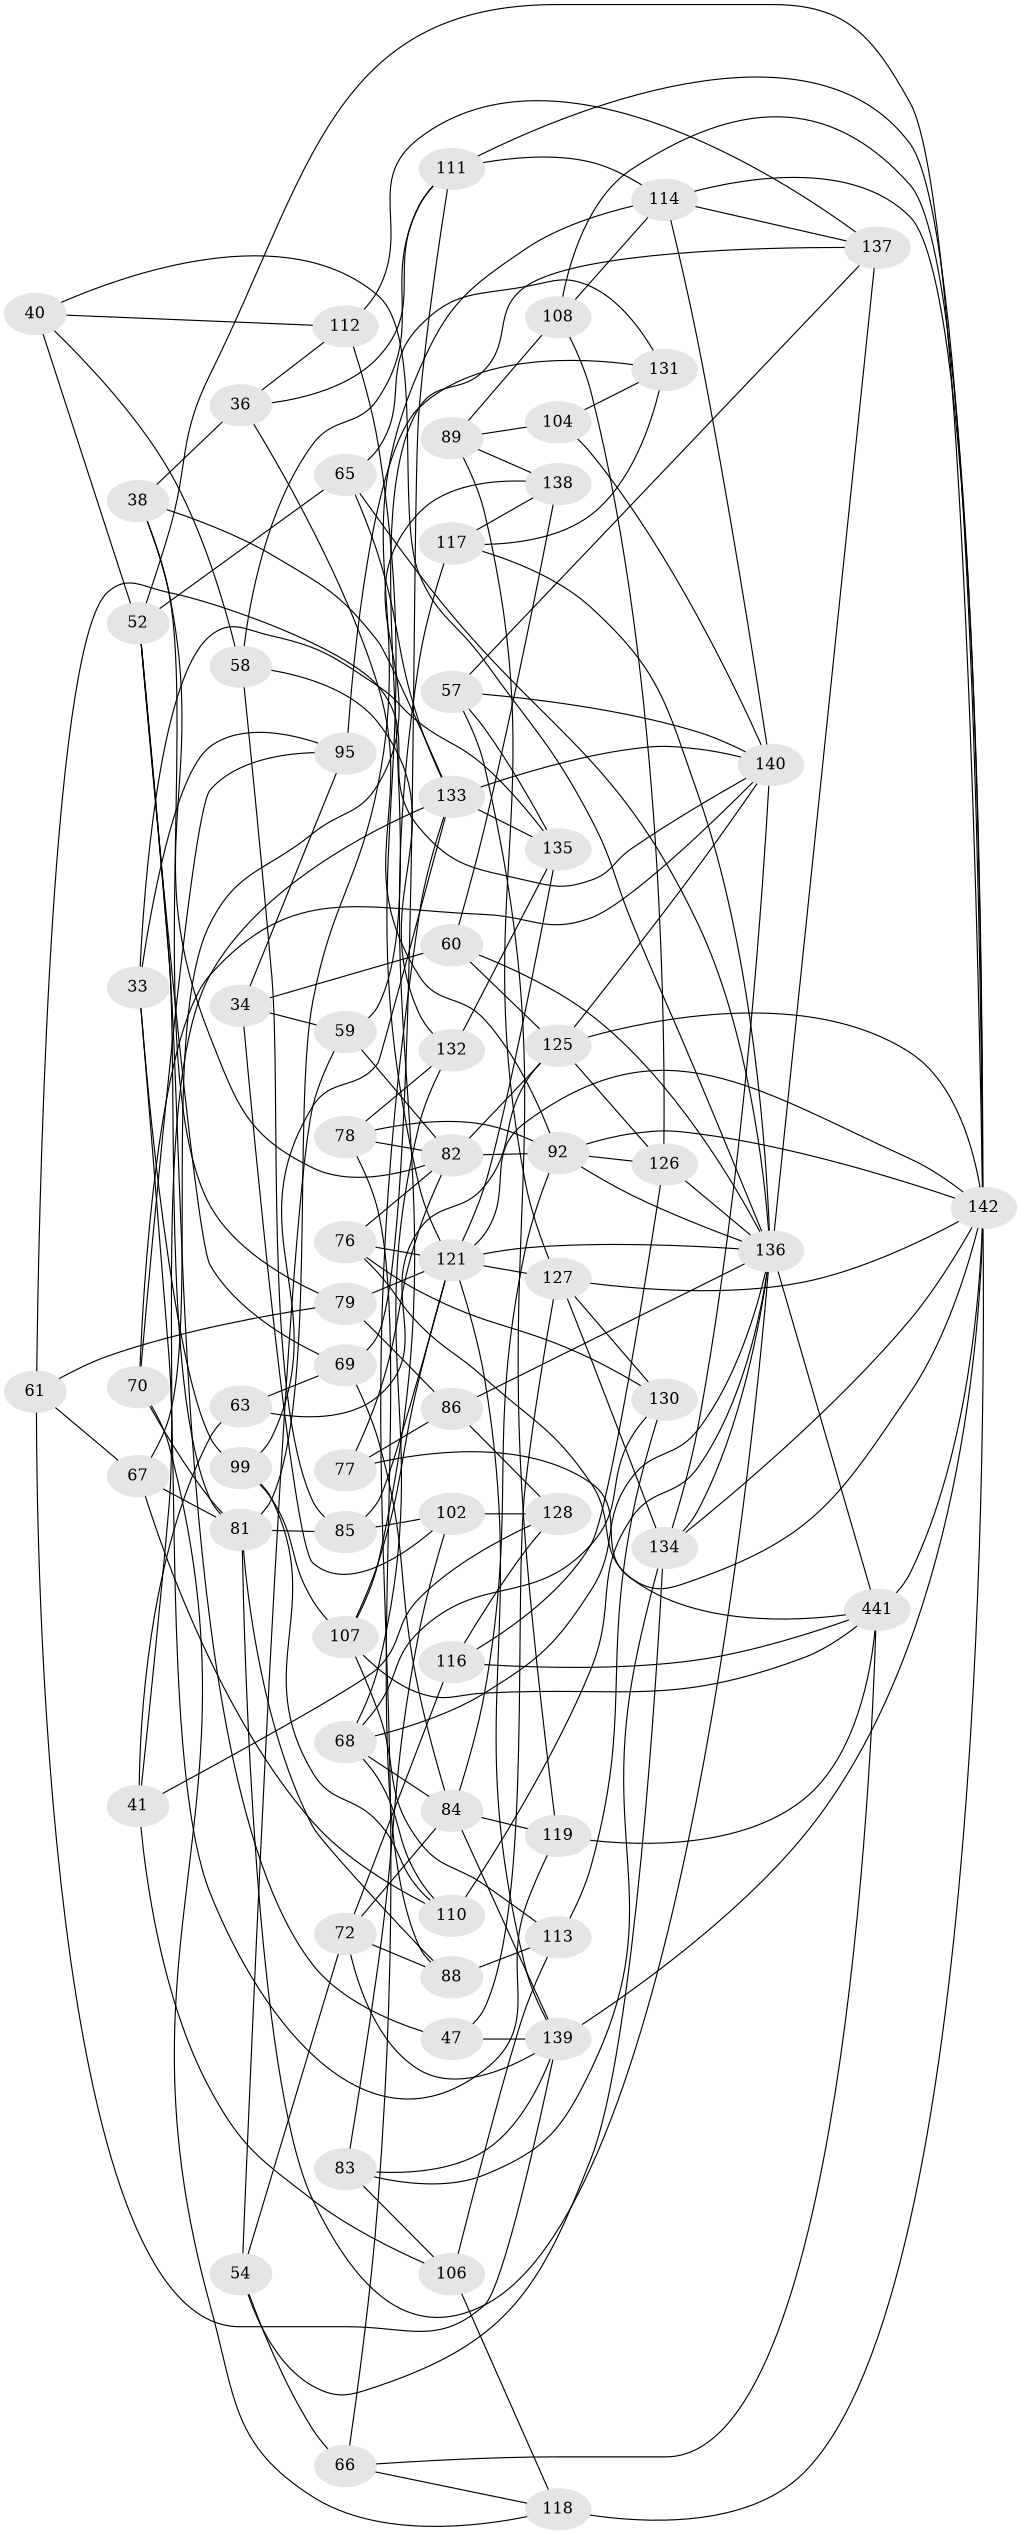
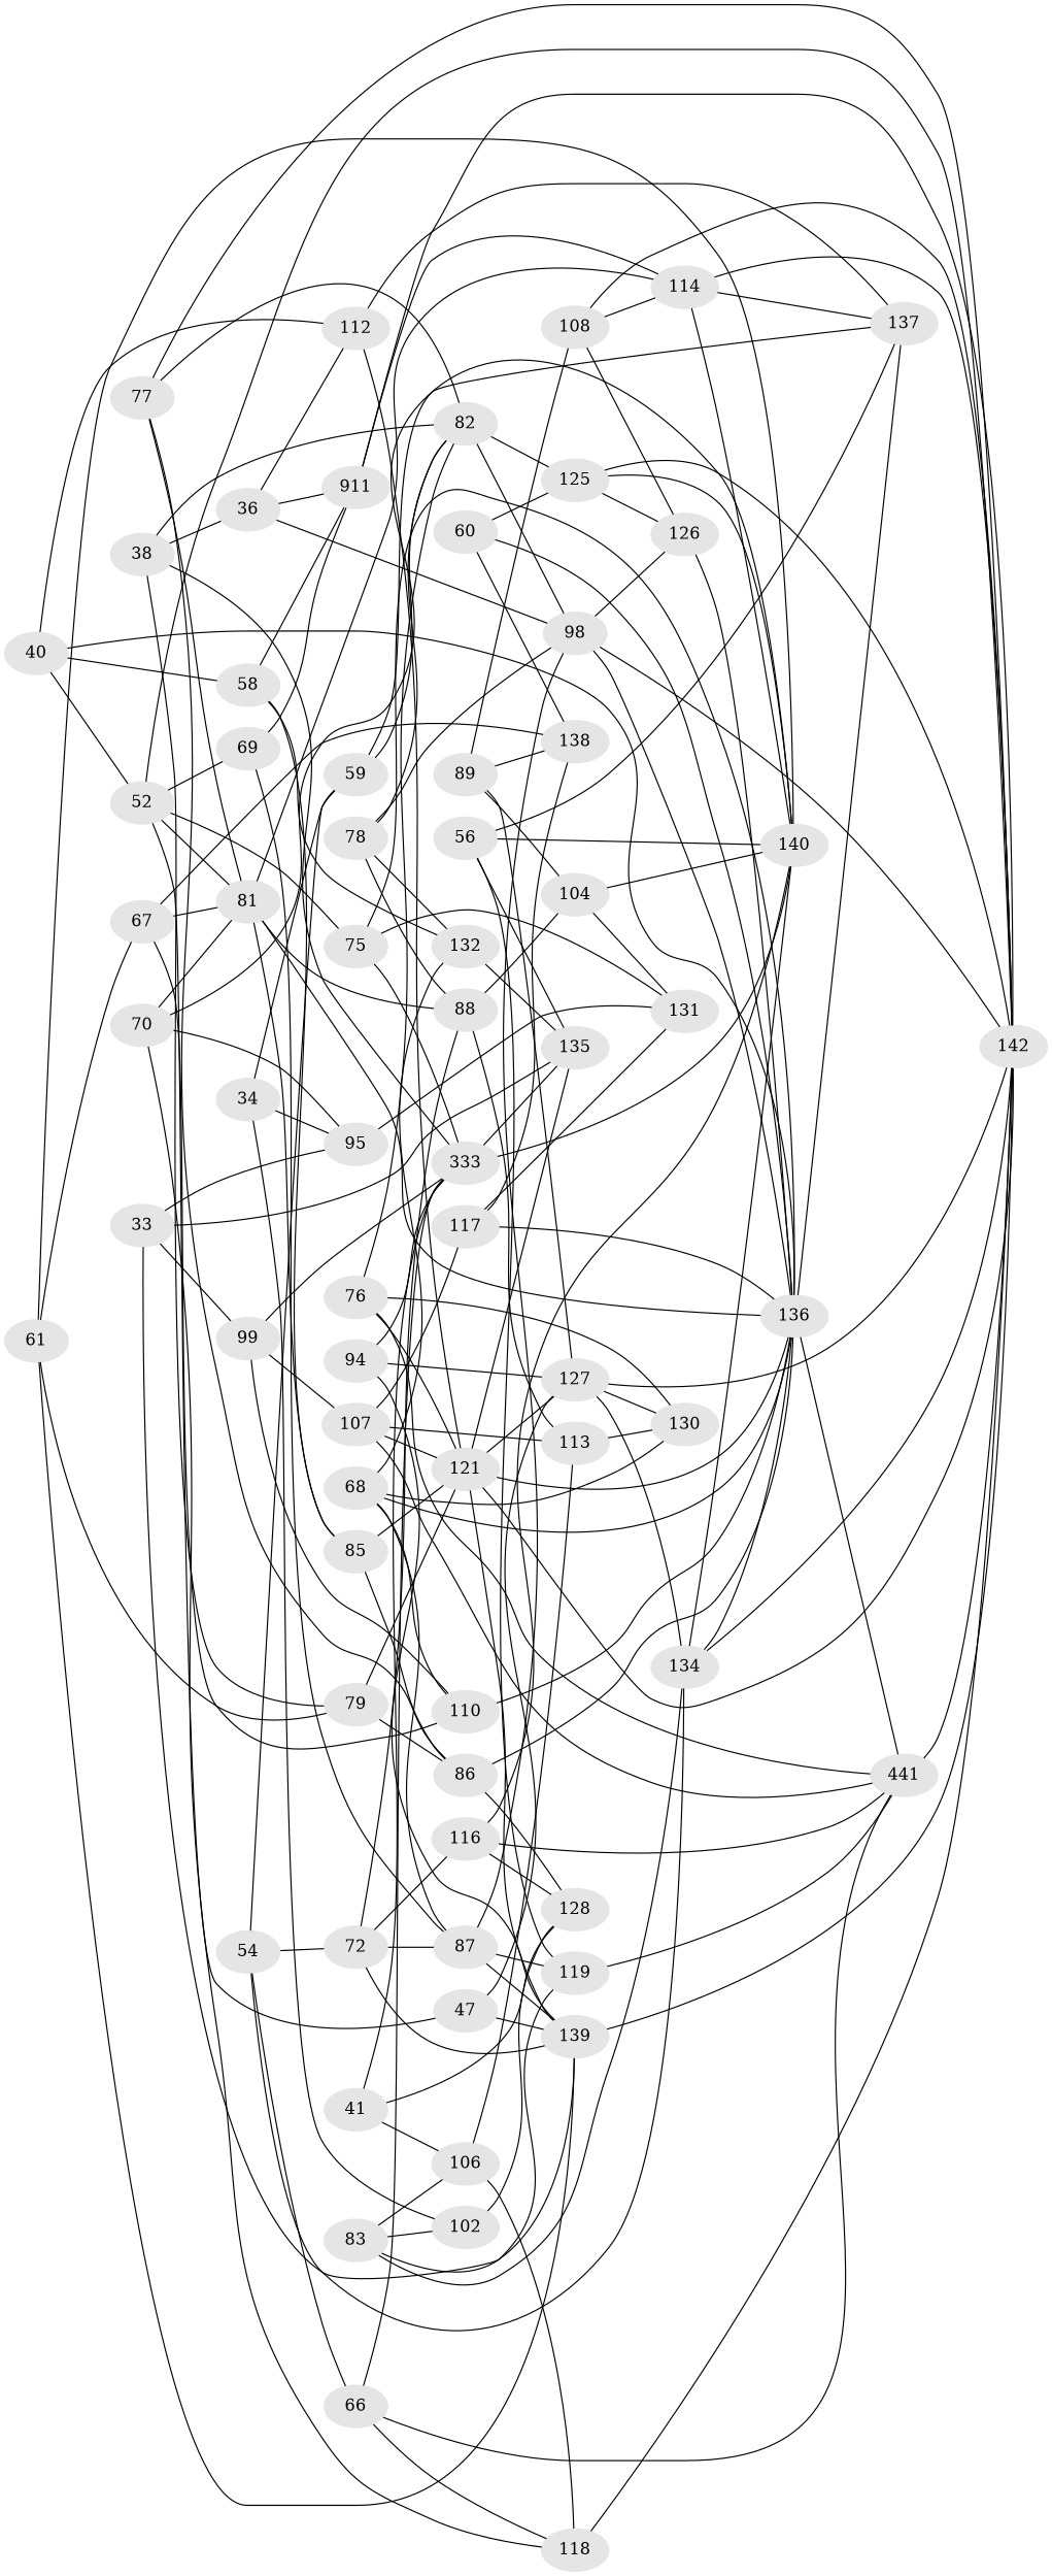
  graph {
    rankdir=LR
    node [color=gray90 style=filled]
    33
    95
    99
    119
    135 [super="+93"]
    131
-   133 [super="+123"]
+   133 [super="+123" label=333]
    110
    107 [super="+18"]
    n10 [label=441 super="+26+51+90"]
    34
    59
    60
    102
    82 [super="+74"]
    137 [super="+109"]
    136 [super="+2+62+8+35+120+71"]
    125 [super="+124+37"]
    138
    128
    79 [super="+36"]
    121 [super="+1+100+115+50"]
    86
    38
    n25 [label=36 super="+73"]
-   98 [super="+27+56" label=92]
+   98 [super="+27+56"]
    112 [super="+9+43"]
-   111 [super="+92"]
+   111 [super="+92" label=911]
    140 [super="+80+129"]
    52 [super="+11+28"]
    69
-   75 [super="+48" label=65]
+   75 [super="+48"]
    81 [super="+42"]
    n34 [label=47]
    142 [super="+24+64+122"]
    40
    58
    85
    132
    41
-   63
    106
    118
    113
+   94
    139 [super="+20+45"]
    127 [super="+105"]
-   84 [super="+53+29"]
+   84 [super="+53+29" label=87]
    88 [super="+22"]
    114 [super="+30"]
    54
    66
    72 [super="+16"]
    134 [super="+97"]
    116
-   57
+   57 [label=56]
    126
    61
    67
    68
    130
    70
    104
    76
    77
    78 [super="+32"]
    83
    89
    108
    117
    33 -- 95
    33 -- 99
    33 -- 119
    33 -- 135
    95 -- 131
    99 -- 133
    99 -- 110
    99 -- 107
    119 -- n10
    133 -- 135 [weight=2]
    133 -- 140 [weight=2]
    110 -- 136
    107 -- n10
    107 -- 121 [weight=2]
    107 -- 113
    107 -- 117
    n10 -- 142 [weight=2]
    34 -- 95
    34 -- 59
-   34 -- 60
    34 -- 102
    59 -- 82
    59 -- 137
    60 -- 136
    60 -- 125
    60 -- 138
    102 -- 128
    82 -- 125 [weight=2]
    82 -- 98 [weight=2]
    136 -- n10 [weight=3]
    136 -- 137
    125 -- 140 [weight=2]
    125 -- 142
    125 -- 126
    79 -- 121 [weight=3]
    79 -- 86
    121 -- 135 [weight=3]
    121 -- 136 [weight=3]
    121 -- 142
    121 -- 139 [weight=2]
    121 -- 127 [weight=2]
    86 -- 136
    86 -- 128
    38 -- 133
    38 -- 82
    38 -- 79
    38 -- n25
    n25 -- 98 [weight=2]
    n25 -- 112
    n25 -- 111 [weight=2]
    98 -- 136
    98 -- 142 [weight=3]
    98 -- 126
    112 -- 137 [weight=2]
    112 -- 121 [weight=2]
    111 -- 142
    111 -- 114
    52 -- 69
    52 -- 75 [weight=2]
    52 -- 81
    52 -- n34
    52 -- 142
    69 -- 111
    69 -- 84
    75 -- 131
    75 -- 133
    75 -- 136 [weight=2]
    81 -- 136
    81 -- 85
    81 -- 88
    81 -- 114
    n34 -- 139 [weight=2]
    n34 -- 127
    40 -- 136
    40 -- 112
    40 -- 52
    40 -- 58
    58 -- 111
    58 -- 85
    58 -- 132
-   85 -- 102
+   85 -- 86
    85 -- 121
    132 -- 135
    41 -- 133
    41 -- 128
-   41 -- 63
    41 -- 106
-   63 -- 125
-   63 -- 69
    106 -- 118
    106 -- 113
    118 -- 142
    113 -- 130
+   94 -- 133
+   94 -- 139
+   94 -- 127
    139 -- 142
    127 -- 142 [weight=2]
    127 -- 134 [weight=2]
    127 -- 130
    84 -- 119
    84 -- 98 [weight=2]
    84 -- 139
    88 -- 113
+   88 -- 104
    114 -- 137
    114 -- 140
    114 -- 142
    54 -- 59
    54 -- 66
    54 -- 72
    54 -- 134
    66 -- 133
    66 -- n10
    66 -- 118
    72 -- 139
    72 -- 84 [weight=2]
    72 -- 88
    72 -- 116
    134 -- 136 [weight=2]
    134 -- 140 [weight=2]
    134 -- 142 [weight=2]
    116 -- n10
    116 -- 128
-   116 -- 126
+   116 -- 140
    57 -- 119
    57 -- 135
    57 -- 137
    57 -- 140
    126 -- 136
    61 -- 79
    61 -- 140
    61 -- 139
    61 -- 67
    67 -- 110
    67 -- 138
    67 -- 81
    68 -- 110
    68 -- 136
    68 -- 132
    68 -- 84
    68 -- 130
    70 -- 95
    70 -- 140
    70 -- 81
    70 -- 118
    104 -- 131
    104 -- 140
    76 -- n10
    76 -- 82
    76 -- 121
    76 -- 130
    77 -- 82
    77 -- 86
+   77 -- 81
    77 -- 142
    78 -- 82 [weight=2]
    78 -- 98
    78 -- 132
    78 -- 88 [weight=2]
    83 -- 102
    83 -- 106
    83 -- 139
    83 -- 134
    89 -- 138
    89 -- 127
    89 -- 104
    89 -- 108
    108 -- 142
    108 -- 114
    108 -- 126
    117 -- 131
    117 -- 136
    117 -- 138
  }
